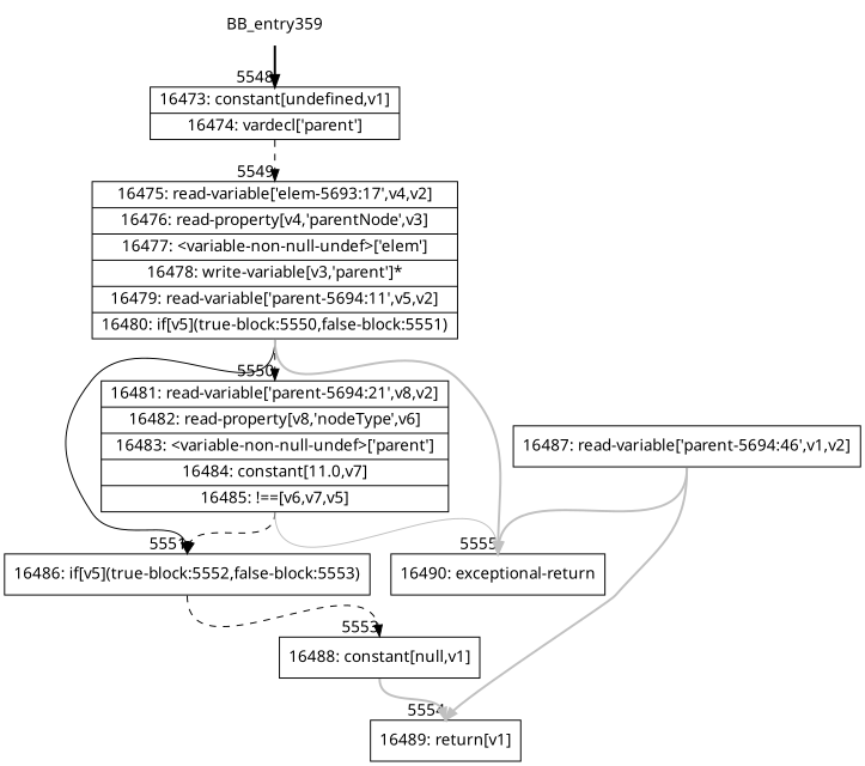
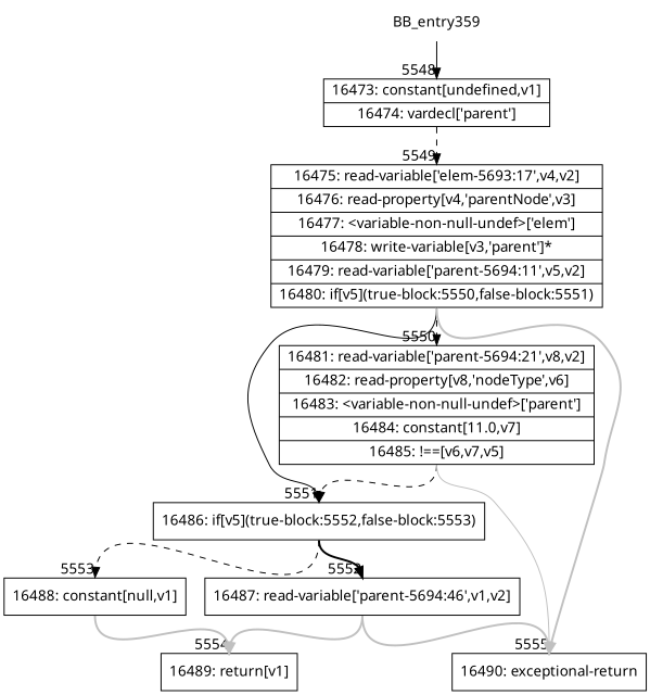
  digraph {
    fontname="Noto Sans"
    rankdir=TD
    node [fontname="Noto Sans" shape=record]
    edge [fontname="Noto Sans" headport=n style=bold tailport=s]
    n1 [label=BB_entry359 shape=none]
    n2 [label="{16473: constant[undefined,v1]|16474: vardecl['parent']}"]
    n3 [label="{16475: read-variable['elem-5693:17',v4,v2]|16476: read-property[v4,'parentNode',v3]|16477: \<variable-non-null-undef\>['elem']|16478: write-variable[v3,'parent']*|16479: read-variable['parent-5694:11',v5,v2]|16480: if[v5](true-block:5550,false-block:5551)}"]
    n4 [label="{16486: if[v5](true-block:5552,false-block:5553)}"]
    n5 [label="{16481: read-variable['parent-5694:21',v8,v2]|16482: read-property[v8,'nodeType',v6]|16483: \<variable-non-null-undef\>['parent']|16484: constant[11.0,v7]|16485: !==[v6,v7,v5]}"]
    n6 [label="{16490: exceptional-return}"]
    n7 [label="{16487: read-variable['parent-5694:46',v1,v2]}"]
    n8 [label="{16488: constant[null,v1]}"]
    n9 [label="{16489: return[v1]}"]
-   n1 -> n2 [headlabel="    5548"]
+   n1 -> n2 [headlabel="    5548" style=solid]
    n2 -> n3 [headlabel="      5549" style=dashed]
    n3 -> n4 [headlabel="      5551" style=solid]
    n3 -> n5 [headlabel="      5550" style=dashed]
    n3 -> n6 [color=gray headlabel="      5555"]
+   n4 -> n7 [headlabel="      5552"]
    n4 -> n8 [headlabel="      5553" style=dashed]
    n5 -> n4 [style=dashed]
    n5 -> n6 [color=gray style=solid]
    n7 -> n6 [color=gray]
    n7 -> n9 [color=gray headlabel="      5554"]
    n8 -> n9 [color=gray]
  }
